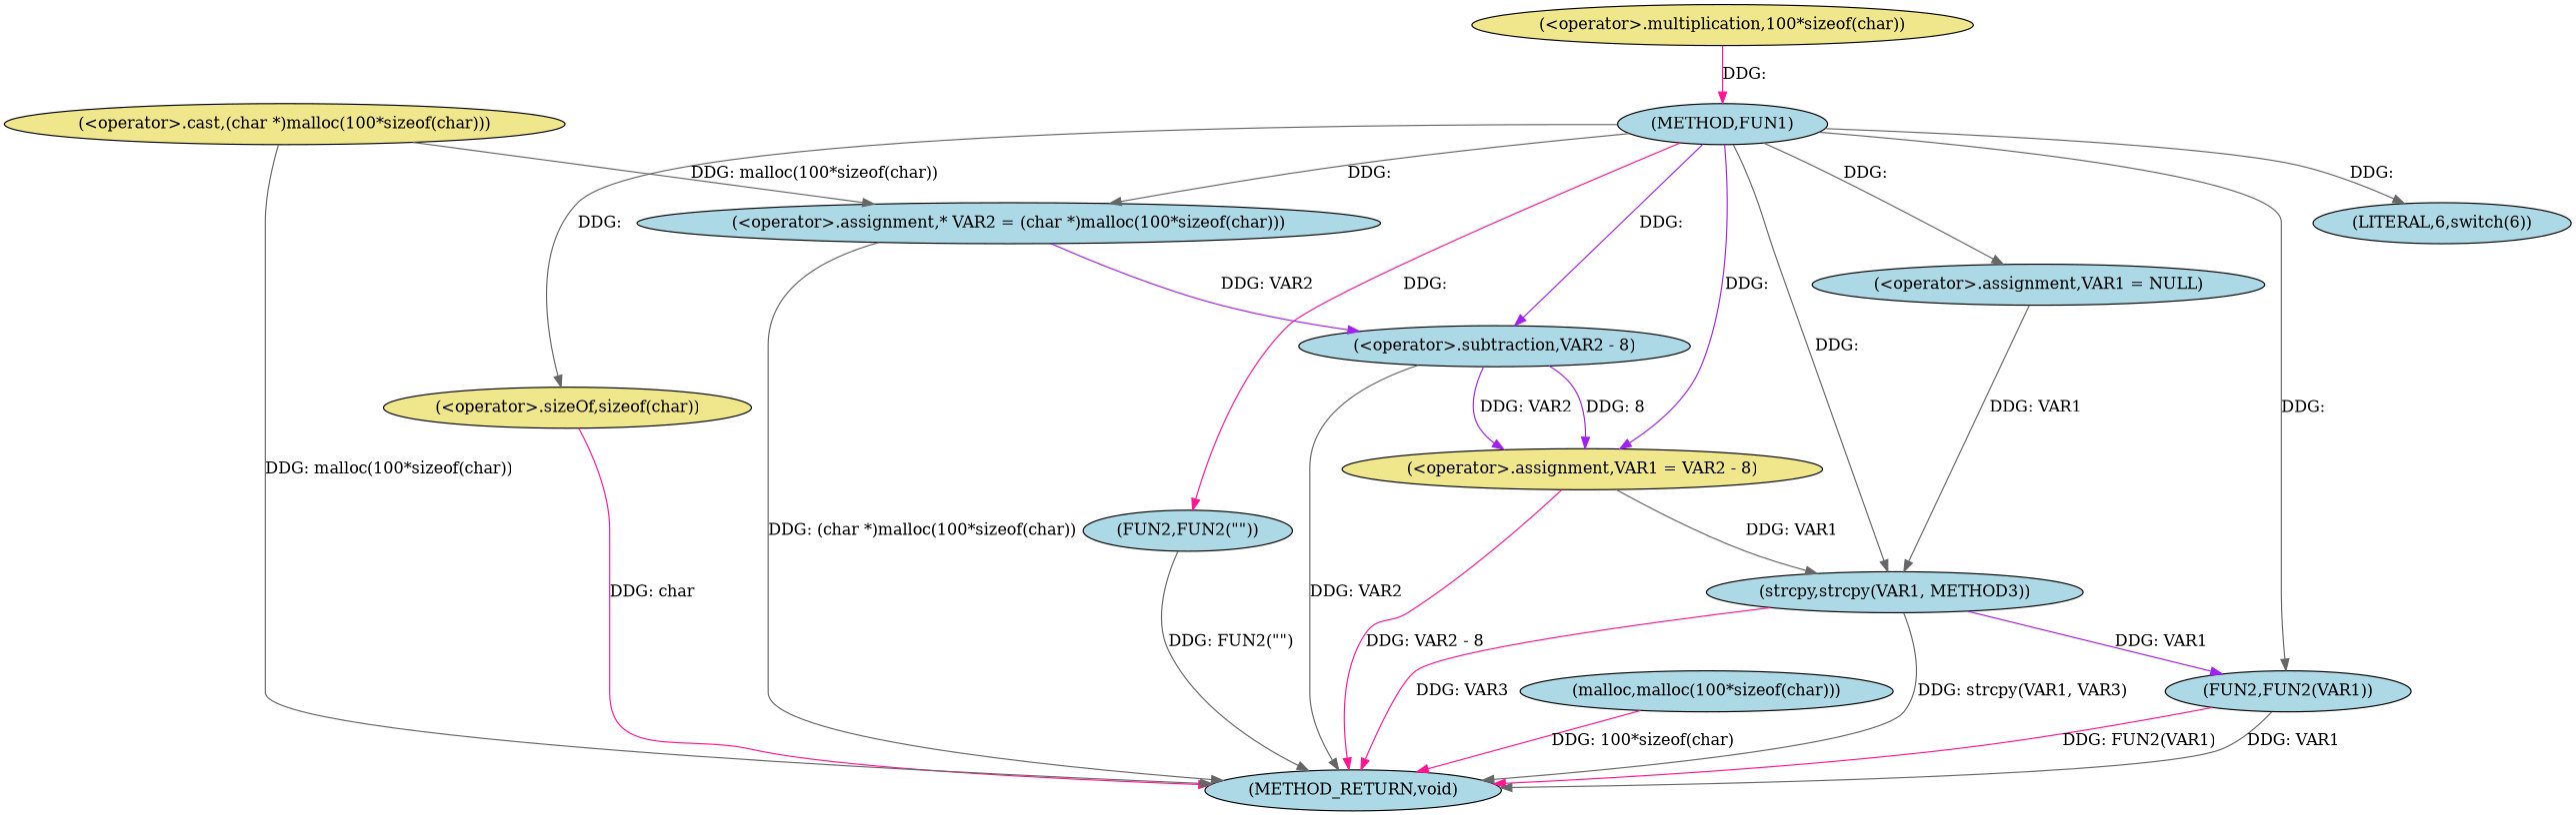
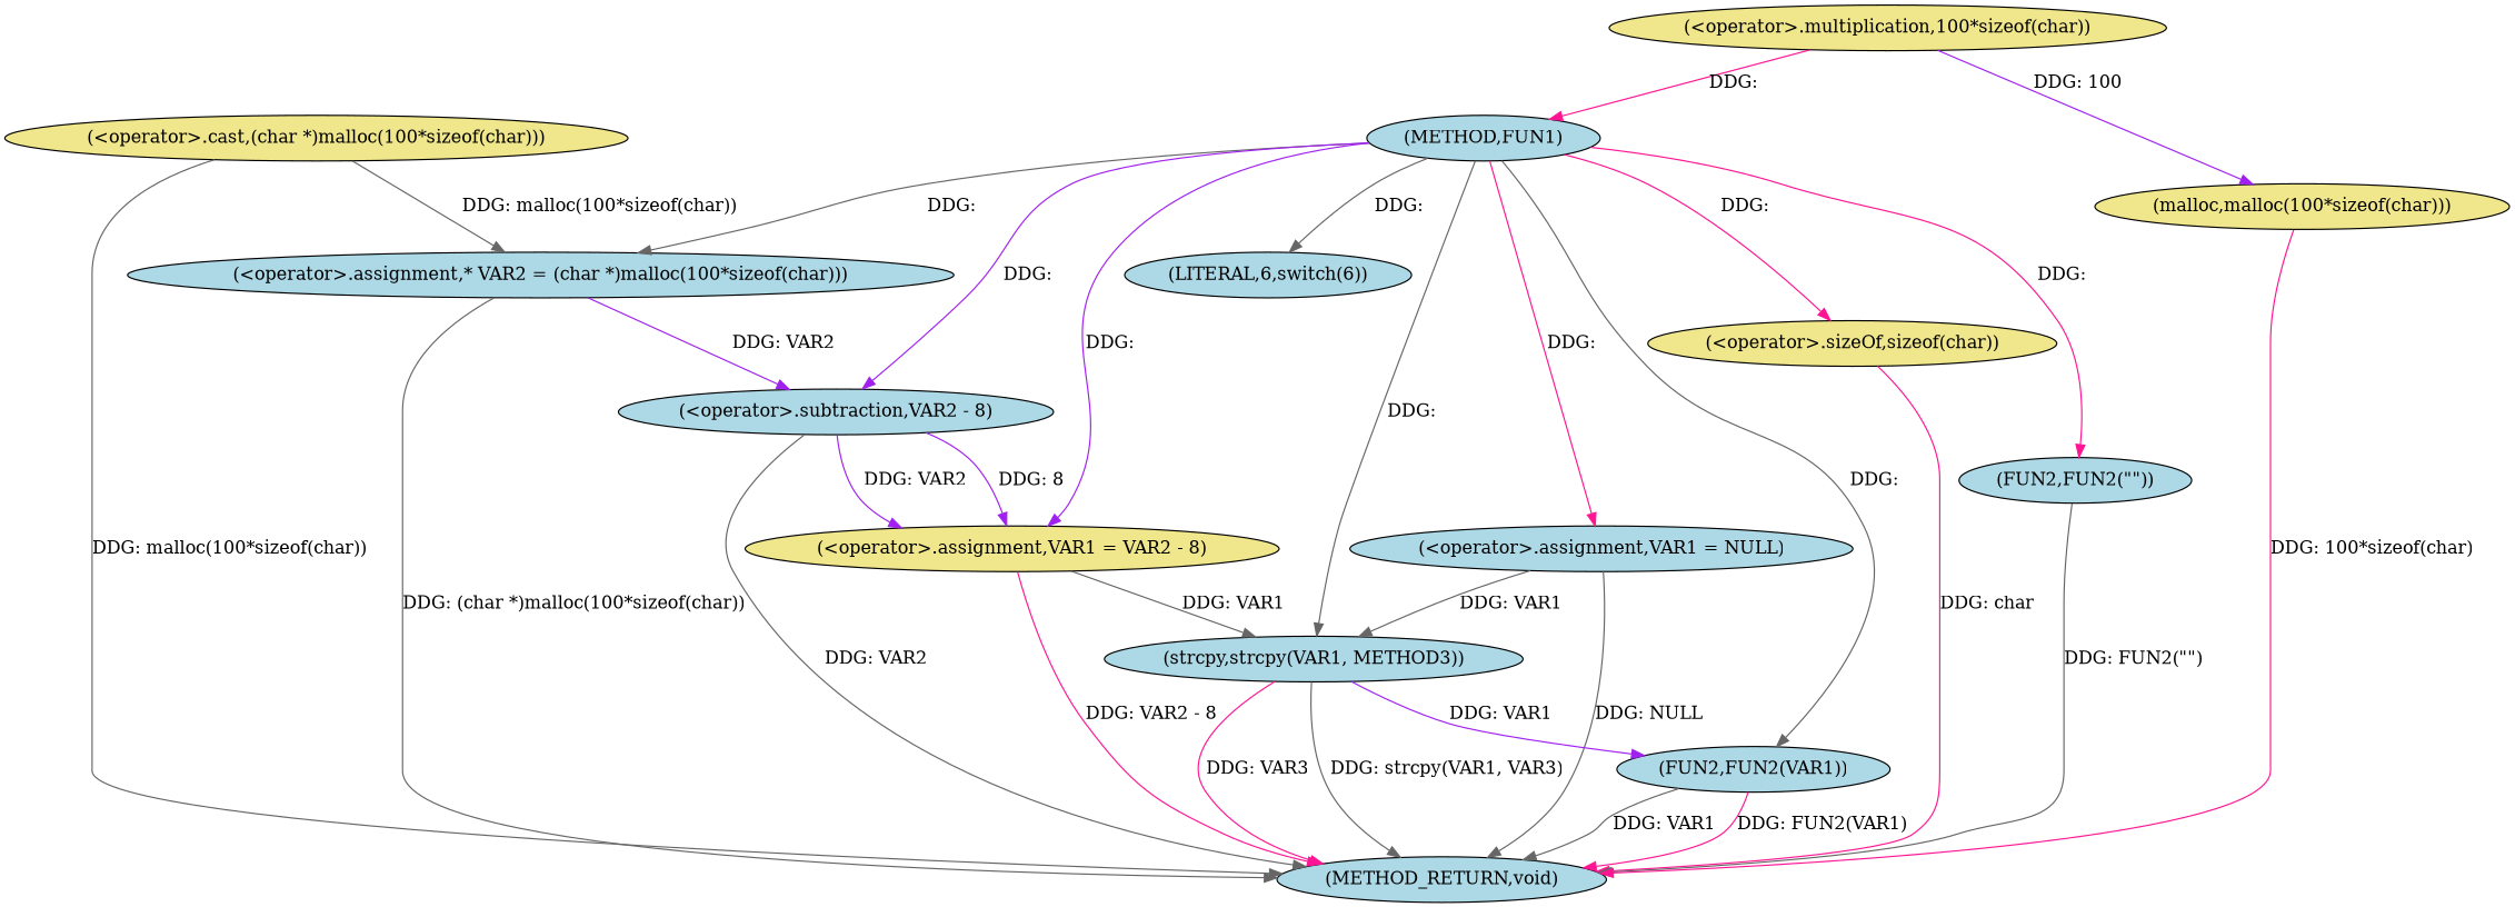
  digraph {
    node [fillcolor=lightblue style=filled]
    edge [color=gray40]
    n1 [label="(METHOD,FUN1)"]
    n2 [label="(<operator>.assignment,VAR1 = NULL)"]
    n3 [label="(LITERAL,6,switch(6))"]
    n4 [label="(<operator>.assignment,* VAR2 = (char *)malloc(100*sizeof(char)))"]
    n5 [fillcolor=khaki label="(<operator>.sizeOf,sizeof(char))"]
    n6 [fillcolor=khaki label="(<operator>.assignment,VAR1 = VAR2 - 8)"]
    n7 [label="(<operator>.subtraction,VAR2 - 8)"]
    n8 [label="(FUN2,FUN2(\"\"))"]
    n9 [label="(strcpy,strcpy(VAR1, METHOD3))"]
    n10 [label="(FUN2,FUN2(VAR1))"]
    n11 [label="(METHOD_RETURN,void)"]
    n12 [fillcolor=khaki label="(<operator>.multiplication,100*sizeof(char))"]
-   n13 [label="(malloc,malloc(100*sizeof(char)))"]
+   n13 [fillcolor=khaki label="(malloc,malloc(100*sizeof(char)))"]
    n14 [fillcolor=khaki label="(<operator>.cast,(char *)malloc(100*sizeof(char)))"]
-   n1 -> n2 [label="DDG: "]
+   n1 -> n2 [color=deeppink label="DDG: "]
    n1 -> n3 [label="DDG: "]
    n1 -> n4 [label="DDG: "]
-   n1 -> n5 [label="DDG: "]
+   n1 -> n5 [color=deeppink label="DDG: "]
    n1 -> n6 [color=purple label="DDG: "]
    n1 -> n7 [color=purple label="DDG: "]
    n1 -> n8 [color=deeppink label="DDG: "]
    n1 -> n9 [label="DDG: "]
    n1 -> n10 [label="DDG: "]
    n2 -> n9 [label="DDG: VAR1"]
+   n2 -> n11 [label="DDG: NULL"]
    n4 -> n7 [color=purple label="DDG: VAR2"]
    n4 -> n11 [label="DDG: (char *)malloc(100*sizeof(char))"]
    n5 -> n11 [color=deeppink label="DDG: char"]
    n6 -> n9 [label="DDG: VAR1"]
    n6 -> n11 [color=deeppink label="DDG: VAR2 - 8"]
    n7 -> n6 [color=purple label="DDG: VAR2"]
    n7 -> n6 [color=purple label="DDG: 8"]
    n7 -> n11 [label="DDG: VAR2"]
    n8 -> n11 [label="DDG: FUN2(\"\")"]
    n9 -> n10 [color=purple label="DDG: VAR1"]
    n9 -> n11 [label="DDG: strcpy(VAR1, VAR3)"]
    n9 -> n11 [color=deeppink label="DDG: VAR3"]
    n10 -> n11 [color=deeppink label="DDG: FUN2(VAR1)"]
    n10 -> n11 [label="DDG: VAR1"]
    n12 -> n1 [color=deeppink label="DDG: "]
+   n12 -> n13 [color=purple label="DDG: 100"]
    n13 -> n11 [color=deeppink label="DDG: 100*sizeof(char)"]
    n14 -> n4 [label="DDG: malloc(100*sizeof(char))"]
    n14 -> n11 [label="DDG: malloc(100*sizeof(char))"]
  }
